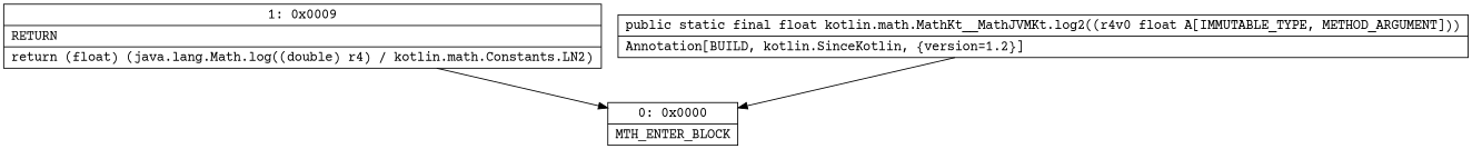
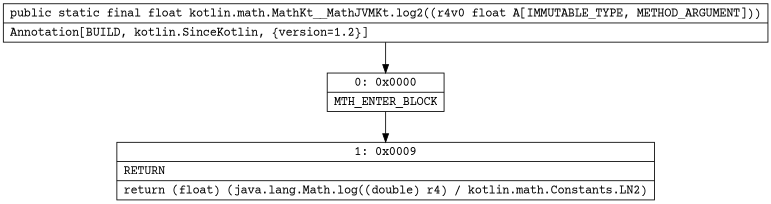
  digraph {
    fontname="Courier Prime"
    node [shape=record style=filled fillcolor=white fontname="Courier Prime"]
    edge [fontname="Courier Prime"]
    n1 [label="{0\:\ 0x0000|MTH_ENTER_BLOCK\l}"]
    n2 [label="{1\:\ 0x0009|RETURN\l|return (float) (java.lang.Math.log((double) r4) \/ kotlin.math.Constants.LN2)\l}"]
    n3 [label="{public static final float kotlin.math.MathKt__MathJVMKt.log2((r4v0 float A[IMMUTABLE_TYPE, METHOD_ARGUMENT]))  | Annotation[BUILD, kotlin.SinceKotlin, \{version=1.2\}]\l}"]
-   n2 -> n1
+   n1 -> n2
    n3 -> n1
  }
